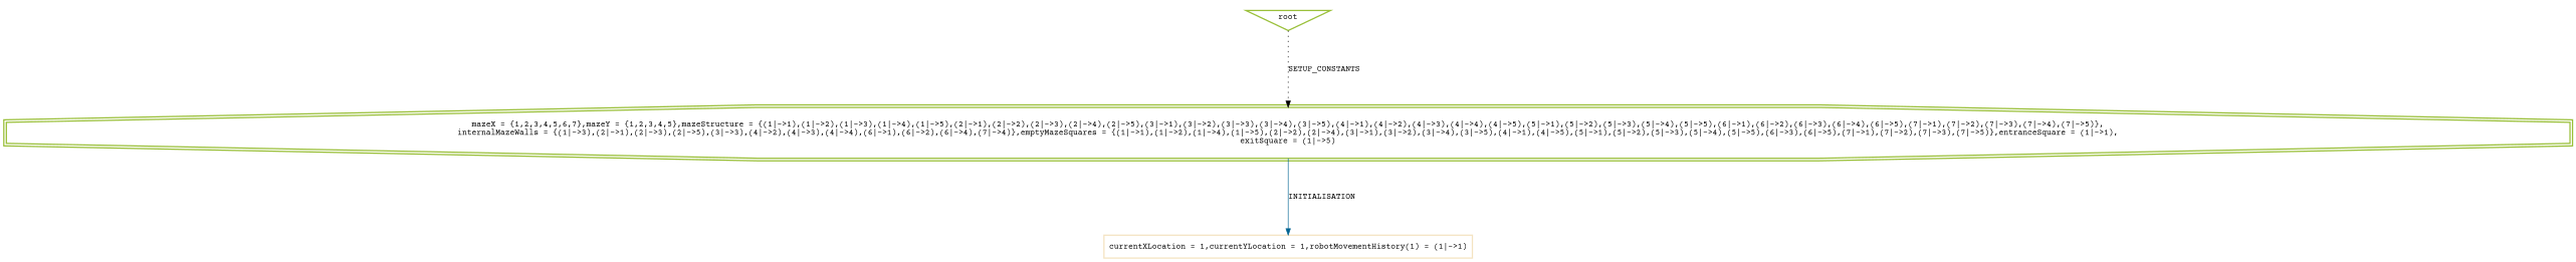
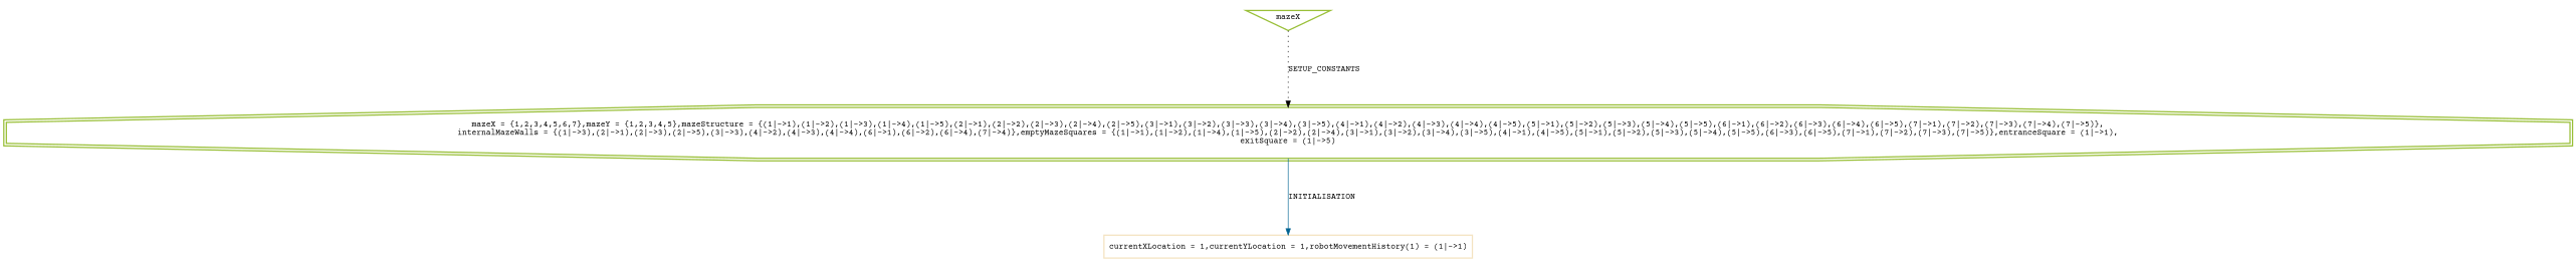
  digraph {
    fontcolor=black
    fontname="Courier Prime"
    fontsize=14
    nodesep=1.5
    ranksep=1.5
    node [color="#99BF38" fontcolor=black fontname="Courier Prime" fontsize=12 penwidth=2 style=solid]
    edge [fontcolor=black fontname="Courier Prime" fontsize=12]
-   n1 [label=root shape=invtriangle]
+   n1 [label=mazeX shape=invtriangle]
    n2 [label="mazeX = \{1,2,3,4,5,6,7\},mazeY = \{1,2,3,4,5\},mazeStructure = \{(1\|-\>1),(1\|-\>2),(1\|-\>3),(1\|-\>4),(1\|-\>5),(2\|-\>1),(2\|-\>2),(2\|-\>3),(2\|-\>4),(2\|-\>5),(3\|-\>1),(3\|-\>2),(3\|-\>3),(3\|-\>4),(3\|-\>5),(4\|-\>1),(4\|-\>2),(4\|-\>3),(4\|-\>4),(4\|-\>5),(5\|-\>1),(5\|-\>2),(5\|-\>3),(5\|-\>4),(5\|-\>5),(6\|-\>1),(6\|-\>2),(6\|-\>3),(6\|-\>4),(6\|-\>5),(7\|-\>1),(7\|-\>2),(7\|-\>3),(7\|-\>4),(7\|-\>5)\},\ninternalMazeWalls = \{(1\|-\>3),(2\|-\>1),(2\|-\>3),(2\|-\>5),(3\|-\>3),(4\|-\>2),(4\|-\>3),(4\|-\>4),(6\|-\>1),(6\|-\>2),(6\|-\>4),(7\|-\>4)\},emptyMazeSquares = \{(1\|-\>1),(1\|-\>2),(1\|-\>4),(1\|-\>5),(2\|-\>2),(2\|-\>4),(3\|-\>1),(3\|-\>2),(3\|-\>4),(3\|-\>5),(4\|-\>1),(4\|-\>5),(5\|-\>1),(5\|-\>2),(5\|-\>3),(5\|-\>4),(5\|-\>5),(6\|-\>3),(6\|-\>5),(7\|-\>1),(7\|-\>2),(7\|-\>3),(7\|-\>5)\},entranceSquare = (1\|-\>1),\nexitSquare = (1\|-\>5)" shape=doubleoctagon]
    n3 [color="#F4E3C1" label="currentXLocation = 1,currentYLocation = 1,robotMovementHistory(1) = (1\|-\>1)" shape=box]
    n1 -> n2 [color=black label=SETUP_CONSTANTS style=dotted]
    n2 -> n3 [color="#006391" label=INITIALISATION style=solid]
  }
